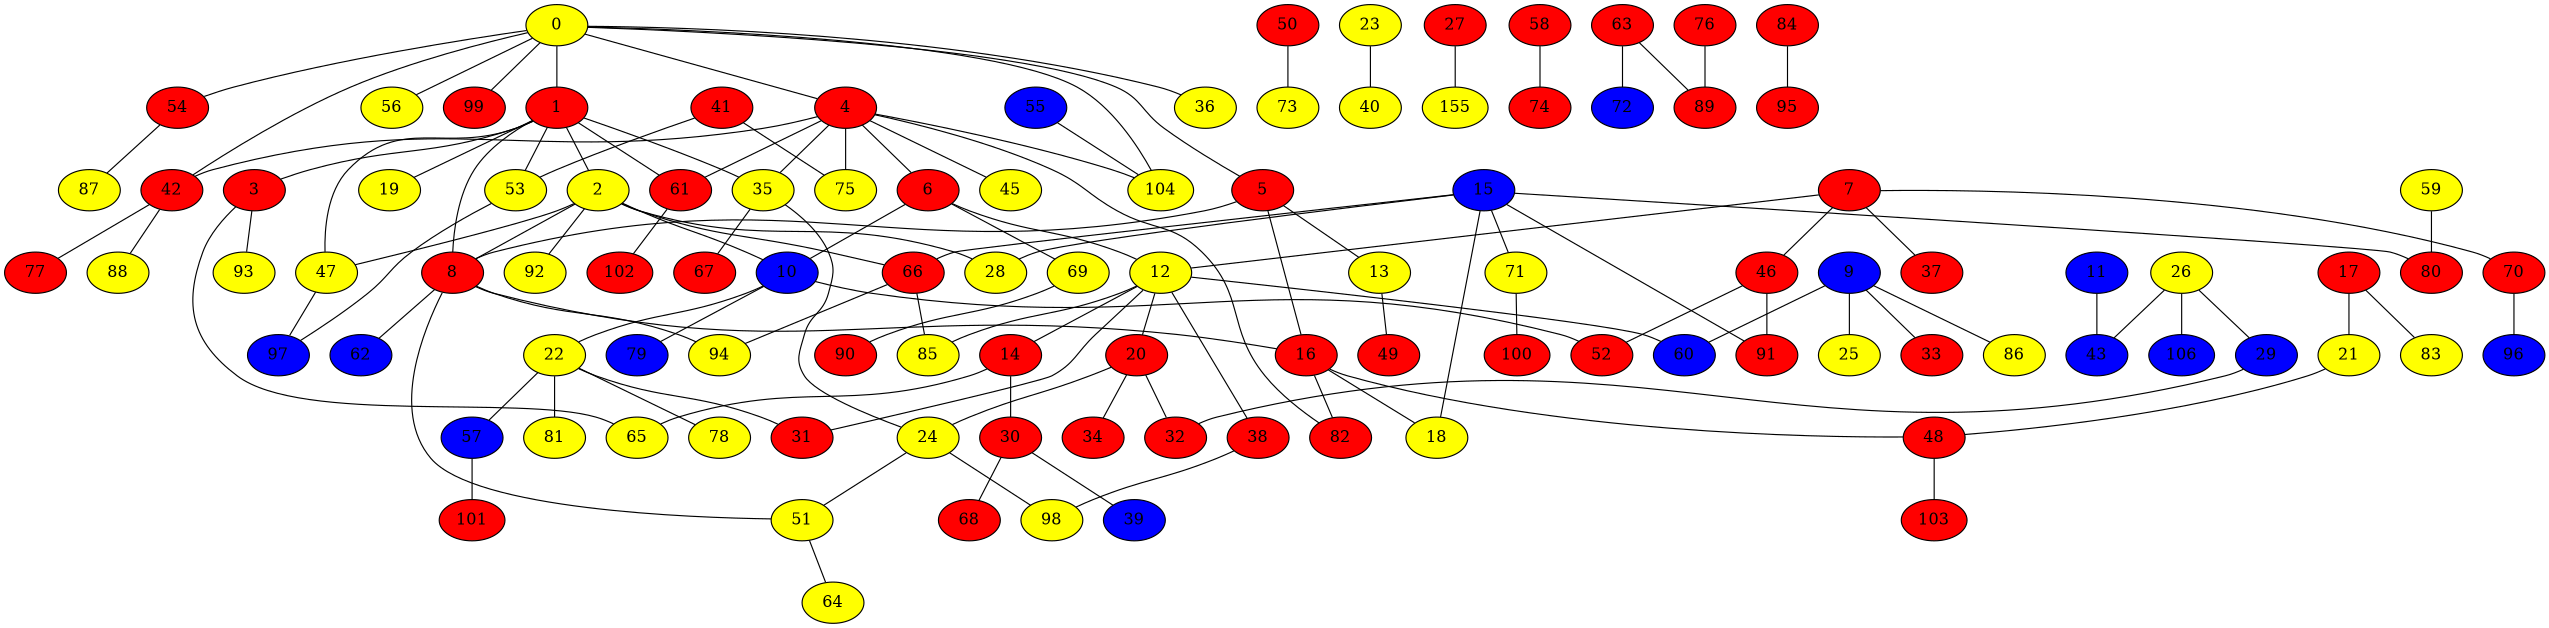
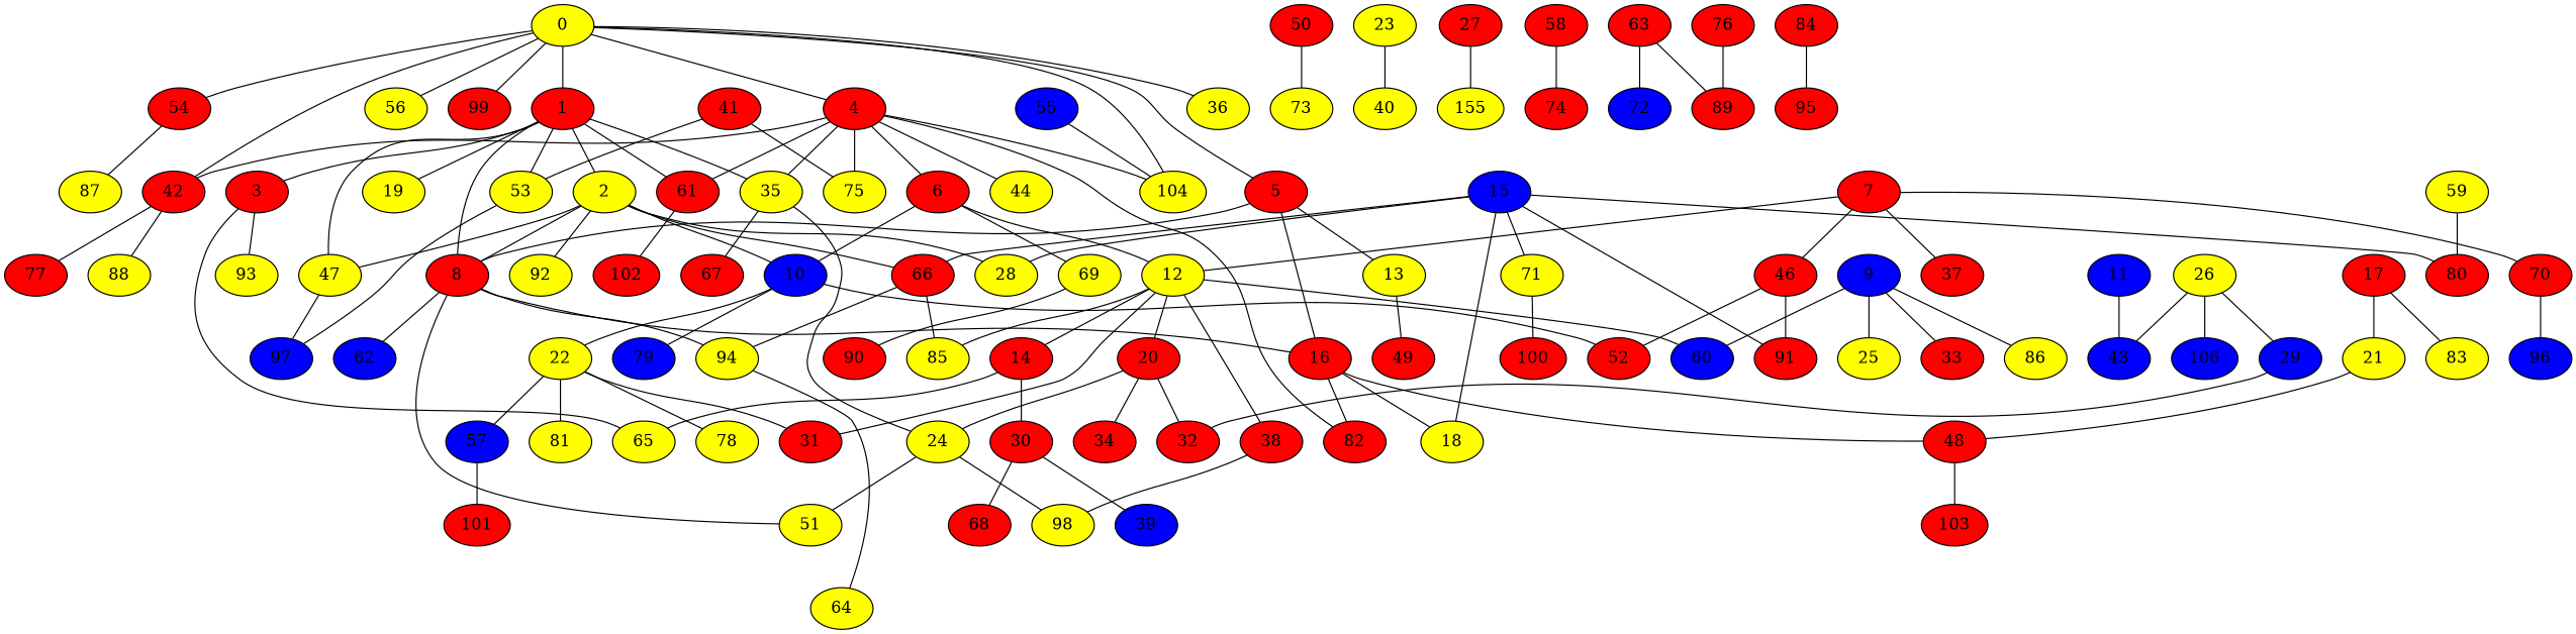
  graph {
    node [fillcolor=red style=filled]
    0 [fillcolor=yellow]
    1
    4
    5
    36 [fillcolor=yellow]
    42
    54
    56 [fillcolor=yellow]
    99
    104 [fillcolor=yellow]
    2 [fillcolor=yellow]
    3
    8
    19 [fillcolor=yellow]
    35 [fillcolor=yellow]
    47 [fillcolor=yellow]
    53 [fillcolor=yellow]
    61
    6
-   45 [fillcolor=yellow]
+   45 [fillcolor=yellow label=44]
    75 [fillcolor=yellow]
    82
    13 [fillcolor=yellow]
    16
    24 [fillcolor=yellow]
    51 [fillcolor=yellow]
    98 [fillcolor=yellow]
    77
    88 [fillcolor=yellow]
    87 [fillcolor=yellow]
    73 [fillcolor=yellow]
    10 [fillcolor=blue]
    28 [fillcolor=yellow]
    66
    92 [fillcolor=yellow]
    65 [fillcolor=yellow]
    93 [fillcolor=yellow]
    62 [fillcolor=blue]
    94 [fillcolor=yellow]
    67
    97 [fillcolor=blue]
    102
    22 [fillcolor=yellow]
    52
    79 [fillcolor=blue]
    85 [fillcolor=yellow]
    12 [fillcolor=yellow]
    69 [fillcolor=yellow]
    49
    18 [fillcolor=yellow]
    48
    60 [fillcolor=blue]
    14
    20
    31
    38
    90
    7
    37
    46
    70
    91
    96 [fillcolor=blue]
    64 [fillcolor=yellow]
    9 [fillcolor=blue]
    25 [fillcolor=yellow]
    33
    86 [fillcolor=yellow]
    57 [fillcolor=blue]
    78 [fillcolor=yellow]
    81 [fillcolor=yellow]
    11 [fillcolor=blue]
    43 [fillcolor=blue]
    30
    32
    34
    39 [fillcolor=blue]
    68
    15 [fillcolor=blue]
    71 [fillcolor=yellow]
    80
    100
    103
    21 [fillcolor=yellow]
    17
    83 [fillcolor=yellow]
    101
    23 [fillcolor=yellow]
    40 [fillcolor=yellow]
    26 [fillcolor=yellow]
    29 [fillcolor=blue]
    106 [fillcolor=blue]
    n93 [fillcolor=yellow label=155]
    27
    41
    50
    55 [fillcolor=blue]
    58
    74
    59 [fillcolor=yellow]
    72 [fillcolor=blue]
    63
    89
    76
    84
    95
    0 -- 1
    0 -- 4
    0 -- 5
    0 -- 36
    0 -- 42
    0 -- 54
    0 -- 56
    0 -- 99
    0 -- 104
    1 -- 2
    1 -- 3
    1 -- 8
    1 -- 19
    1 -- 35
    1 -- 47
    1 -- 53
    1 -- 61
    4 -- 42
    4 -- 104
    4 -- 35
    4 -- 61
    4 -- 6
    4 -- 45
    4 -- 75
    4 -- 82
    5 -- 8
    5 -- 13
    5 -- 16
    42 -- 77
    42 -- 88
    54 -- 87
    2 -- 8
    2 -- 47
    2 -- 10
    2 -- 28
    2 -- 66
    2 -- 92
    3 -- 65
    3 -- 93
    8 -- 16
    8 -- 51
    8 -- 62
    8 -- 94
    35 -- 24
    35 -- 67
    47 -- 97
    53 -- 97
    61 -- 102
    6 -- 10
    6 -- 12
    6 -- 69
    13 -- 49
    16 -- 82
    16 -- 18
    16 -- 48
    24 -- 51
    24 -- 98
-   51 -- 64
+   94 -- 64
    10 -- 22
    10 -- 52
    10 -- 79
    66 -- 94
    66 -- 85
    22 -- 31
    22 -- 57
    22 -- 78
    22 -- 81
    12 -- 85
    12 -- 60
    12 -- 14
    12 -- 20
    12 -- 31
    12 -- 38
    69 -- 90
    48 -- 103
    14 -- 65
    14 -- 30
    20 -- 24
    20 -- 32
    20 -- 34
    38 -- 98
    7 -- 12
    7 -- 37
    7 -- 46
    7 -- 70
    46 -- 52
    46 -- 91
    70 -- 96
    9 -- 60
    9 -- 25
    9 -- 33
    9 -- 86
    57 -- 101
    11 -- 43
    30 -- 39
    30 -- 68
    15 -- 28
    15 -- 66
    15 -- 18
    15 -- 91
    15 -- 71
    15 -- 80
    71 -- 100
    21 -- 48
    17 -- 21
    17 -- 83
    23 -- 40
    26 -- 43
    26 -- 29
    26 -- 106
    29 -- 32
    27 -- n93
    41 -- 53
    41 -- 75
    50 -- 73
    55 -- 104
    58 -- 74
    59 -- 80
    63 -- 72
    63 -- 89
    76 -- 89
    84 -- 95
  }
